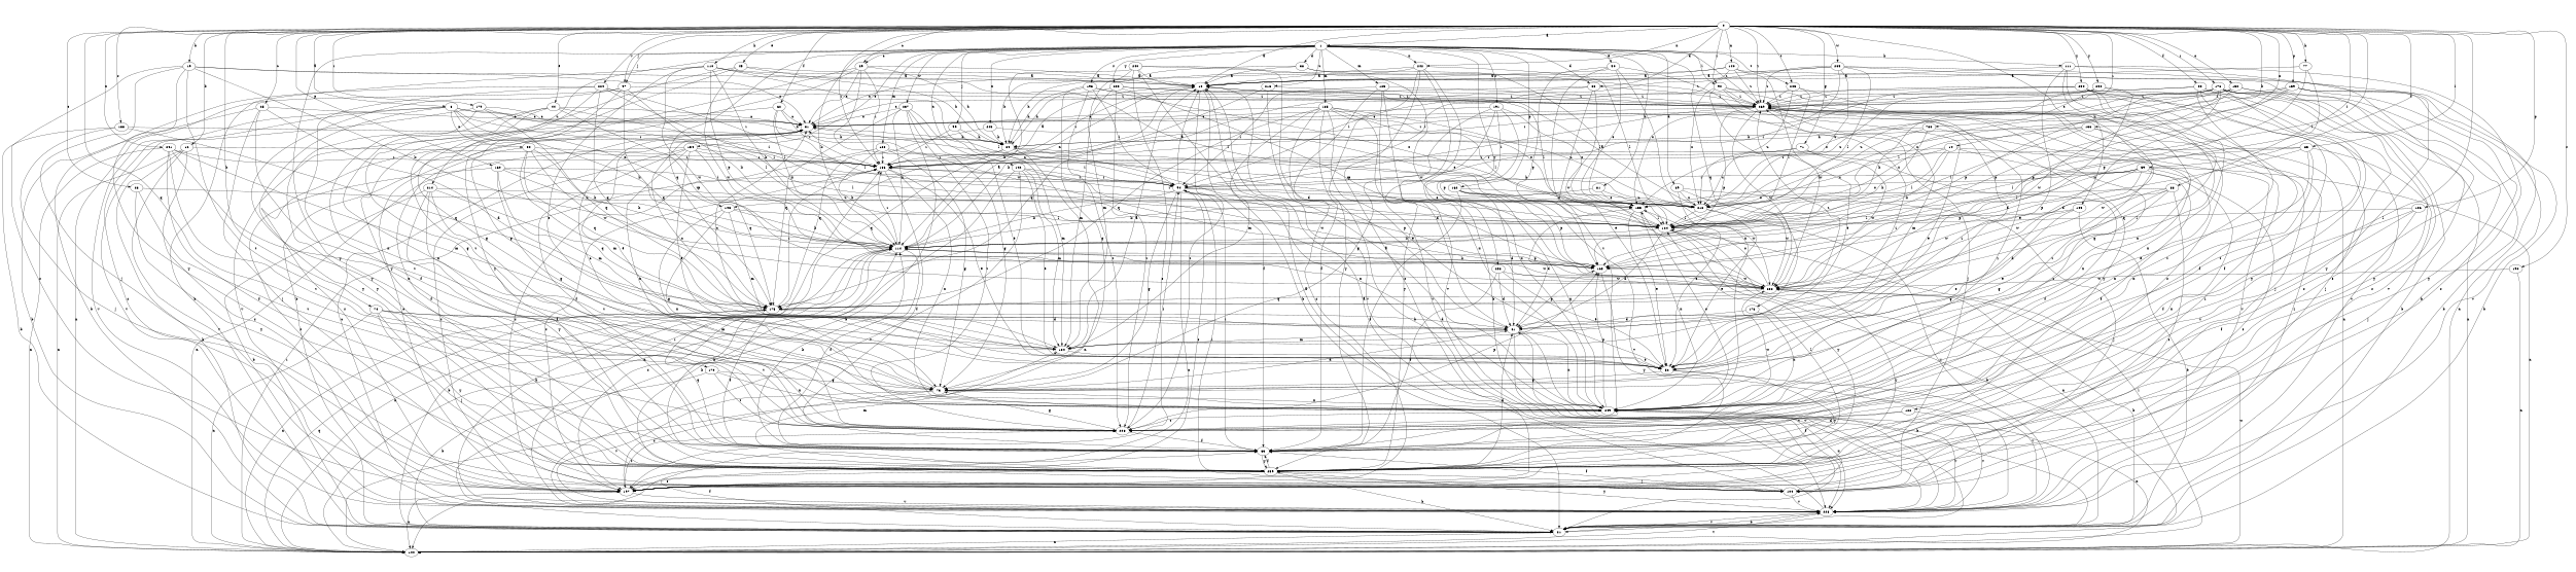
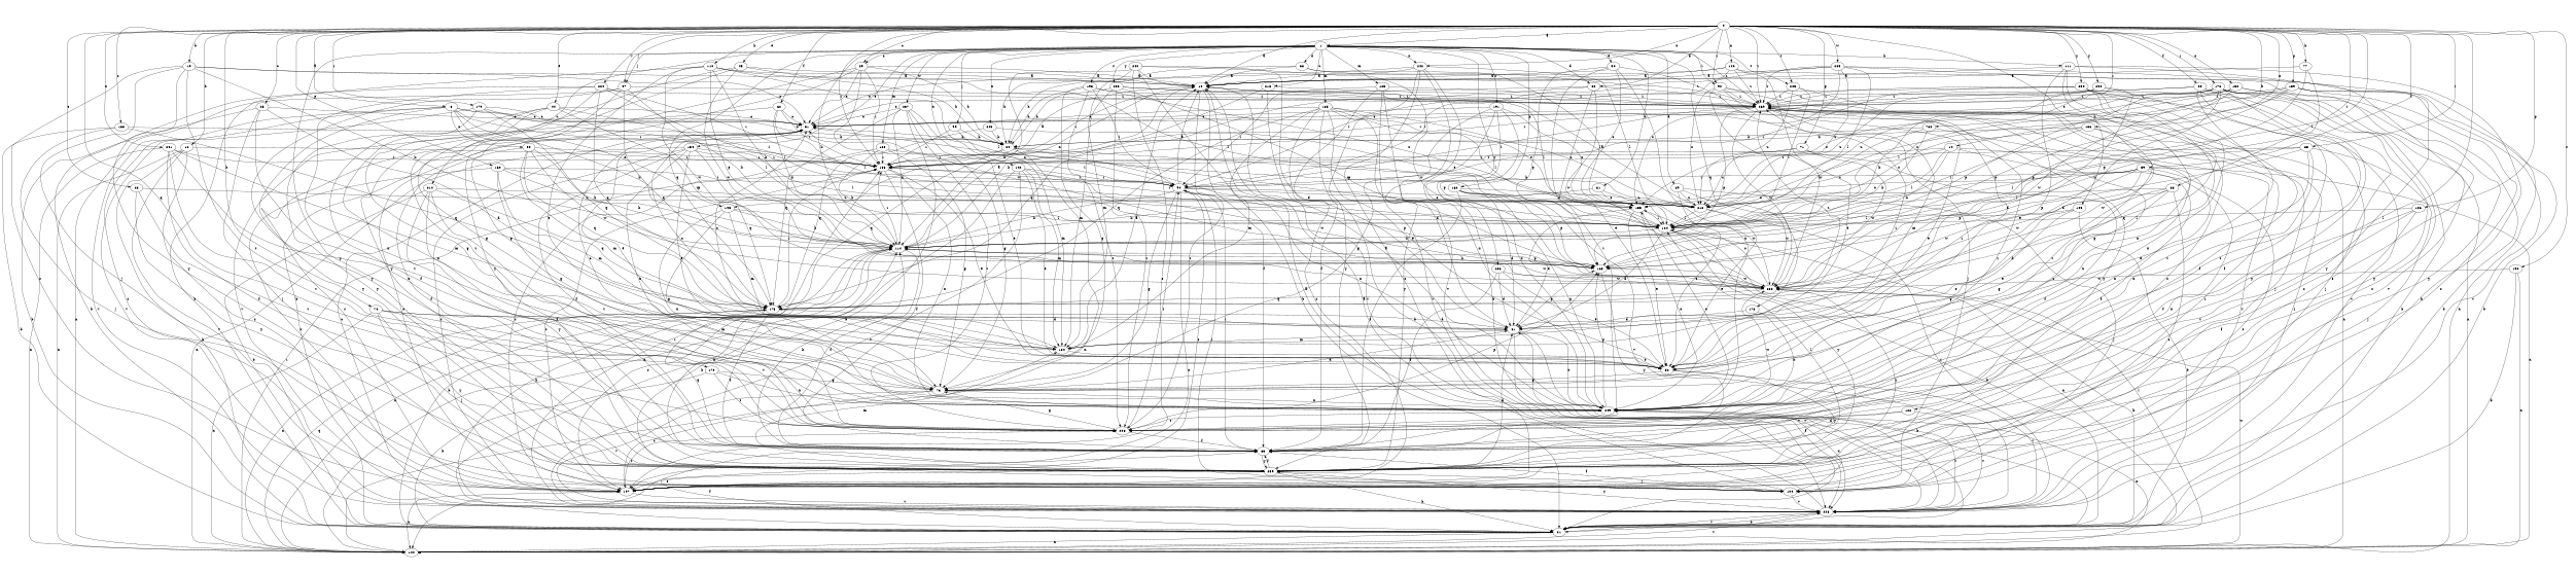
  strict digraph {
    0
    1
    8
    10
    14
    16
    19
    23
    25
    29
    33
    44
    45
    53
    59
    62
    71
    74
    77
    85
    88
    90
    97
    105
    110
    122
    124
    136
    140
    150
    156
    159
    160
    170
    176
    179
    n37 [label=783]
    186
    188
    190
    205
    224
    235
    241
    242
    250
    254
    269
    38
    39
    50
    81
    99
    111
    114
    125
    128
    n58 [label=135]
    142
    154
    162
    173
    175
    191
    193
    213
    214
    237
    243
    255
    258
    259
    30
    31
    84
    143
    197
    228
    63
    208
    218
    249
    21
    144
    104
    41
    238
    52
    165
    73
    94
    155
    134
    240
    0 -> 1 [label=a]
    0 -> 8 [label=a]
    0 -> 10 [label=a]
    0 -> 14 [label=b]
    0 -> 16 [label=b]
    0 -> 19 [label=b]
    0 -> 23 [label=c]
    0 -> 25 [label=c]
    0 -> 29 [label=c]
    0 -> 33 [label=d]
    0 -> 44 [label=e]
    0 -> 45 [label=e]
    0 -> 53 [label=f]
    0 -> 59 [label=f]
    0 -> 62 [label=f]
    0 -> 71 [label=g]
    0 -> 74 [label=h]
    0 -> 77 [label=h]
    0 -> 85 [label=i]
    0 -> 88 [label=i]
    0 -> 90 [label=i]
    0 -> 97 [label=j]
    0 -> 105 [label=k]
    0 -> 110 [label=k]
    0 -> 122 [label=l]
    0 -> 124 [label=l]
    0 -> 136 [label=n]
    0 -> 140 [label=n]
    0 -> 150 [label=o]
    0 -> 156 [label=p]
    0 -> 159 [label=p]
    0 -> 160 [label=p]
    0 -> 170 [label=q]
    0 -> 176 [label=r]
    0 -> 179 [label=r]
    0 -> n37 [label=r]
    0 -> 186 [label=r]
    0 -> 188 [label=s]
    0 -> 190 [label=s]
    0 -> 205 [label=t]
    0 -> 224 [label=v]
    0 -> 235 [label=w]
    0 -> 241 [label=x]
    0 -> 242 [label=x]
    0 -> 250 [label=y]
    0 -> 254 [label=y]
    0 -> 269 [label=z]
    1 -> 29 [label=c]
    1 -> 33 [label=d]
    1 -> 90 [label=i]
    1 -> 97 [label=j]
    1 -> 205 [label=t]
    1 -> 242 [label=x]
    1 -> 269 [label=z]
    1 -> 38 [label=d]
    1 -> 39 [label=d]
    1 -> 50 [label=e]
    1 -> 81 [label=h]
    1 -> 99 [label=j]
    1 -> 111 [label=k]
    1 -> 114 [label=k]
    1 -> 125 [label=m]
    1 -> 128 [label=m]
    1 -> n58 [label=m]
    1 -> 142 [label=n]
    1 -> 154 [label=o]
    1 -> 162 [label=p]
    1 -> 173 [label=q]
    1 -> 175 [label=q]
    1 -> 191 [label=s]
    1 -> 193 [label=s]
    1 -> 213 [label=u]
    1 -> 214 [label=u]
    1 -> 237 [label=w]
    1 -> 243 [label=x]
    1 -> 255 [label=y]
    1 -> 258 [label=y]
    1 -> 259 [label=y]
    8 -> 186 [label=r]
    8 -> 114 [label=k]
    8 -> 259 [label=y]
    8 -> 30 [label=c]
    8 -> 31 [label=c]
    8 -> 84 [label=h]
    8 -> 143 [label=n]
    8 -> 197 [label=s]
    8 -> 228 [label=v]
    10 -> 269 [label=z]
    10 -> 143 [label=n]
    10 -> 63 [label=f]
    10 -> 208 [label=t]
    14 -> 124 [label=l]
    14 -> 186 [label=r]
    14 -> 114 [label=k]
    14 -> 63 [label=f]
    14 -> 218 [label=u]
    14 -> 249 [label=x]
    16 -> 186 [label=r]
    16 -> 197 [label=s]
    16 -> 228 [label=v]
    16 -> 21 [label=b]
    16 -> 144 [label=n]
    19 -> 10 [label=a]
    19 -> 114 [label=k]
    19 -> 259 [label=y]
    19 -> 31 [label=c]
    19 -> 197 [label=s]
    19 -> 208 [label=t]
    19 -> 104 [label=j]
    23 -> 259 [label=y]
    23 -> 208 [label=t]
    23 -> 218 [label=u]
    25 -> 31 [label=c]
    25 -> 208 [label=t]
    25 -> 21 [label=b]
    25 -> 104 [label=j]
    25 -> 41 [label=d]
    29 -> 10 [label=a]
    29 -> 186 [label=r]
    29 -> 259 [label=y]
    29 -> 31 [label=c]
    29 -> 84 [label=h]
    29 -> 21 [label=b]
    29 -> 238 [label=w]
    33 -> 186 [label=r]
    33 -> 269 [label=z]
    33 -> 114 [label=k]
    33 -> 238 [label=w]
    33 -> 52 [label=e]
    44 -> 31 [label=c]
    44 -> 63 [label=f]
    44 -> 249 [label=x]
    44 -> 165 [label=p]
    44 -> 73 [label=g]
    44 -> 94 [label=i]
    45 -> 10 [label=a]
    45 -> 124 [label=l]
    45 -> 259 [label=y]
    45 -> 208 [label=t]
    45 -> 238 [label=w]
    53 -> 186 [label=r]
    53 -> 269 [label=z]
    53 -> 259 [label=y]
    53 -> 63 [label=f]
    53 -> 208 [label=t]
    53 -> 104 [label=j]
    59 -> 124 [label=l]
    59 -> 197 [label=s]
    59 -> 63 [label=f]
    59 -> 144 [label=n]
    59 -> 238 [label=w]
    59 -> 165 [label=p]
    59 -> 94 [label=i]
    59 -> 155 [label=o]
    62 -> 124 [label=l]
    62 -> 186 [label=r]
    62 -> 114 [label=k]
    62 -> 31 [label=c]
    62 -> 228 [label=v]
    71 -> 186 [label=r]
    71 -> 63 [label=f]
    71 -> 218 [label=u]
    71 -> 238 [label=w]
    74 -> 259 [label=y]
    74 -> 208 [label=t]
    74 -> 144 [label=n]
    74 -> 104 [label=j]
    74 -> 41 [label=d]
    74 -> 134 [label=m]
    77 -> 10 [label=a]
    77 -> 238 [label=w]
    77 -> 165 [label=p]
    85 -> 124 [label=l]
    85 -> 186 [label=r]
    85 -> 249 [label=x]
    85 -> 104 [label=j]
    85 -> 52 [label=e]
    85 -> 165 [label=p]
    88 -> 197 [label=s]
    88 -> 41 [label=d]
    88 -> 238 [label=w]
    88 -> 52 [label=e]
    88 -> 73 [label=g]
    88 -> 155 [label=o]
    90 -> 269 [label=z]
    90 -> 259 [label=y]
    90 -> 208 [label=t]
    90 -> 218 [label=u]
    90 -> 104 [label=j]
    90 -> 52 [label=e]
    97 -> 269 [label=z]
    97 -> 114 [label=k]
    97 -> 175 [label=q]
    97 -> 259 [label=y]
    97 -> 144 [label=n]
    97 -> 73 [label=g]
    105 -> 124 [label=l]
    105 -> 21 [label=b]
    105 -> 52 [label=e]
    105 -> 73 [label=g]
    110 -> 10 [label=a]
    110 -> 124 [label=l]
    110 -> 114 [label=k]
    110 -> 84 [label=h]
    110 -> 21 [label=b]
    110 -> 238 [label=w]
    110 -> 52 [label=e]
    110 -> 165 [label=p]
    122 -> 228 [label=v]
    122 -> 63 [label=f]
    122 -> 208 [label=t]
    124 -> 114 [label=k]
    124 -> 259 [label=y]
    124 -> 31 [label=c]
    124 -> 21 [label=b]
    124 -> 144 [label=n]
    124 -> 41 [label=d]
    136 -> 124 [label=l]
    136 -> 175 [label=q]
    136 -> 84 [label=h]
    136 -> 218 [label=u]
    136 -> 238 [label=w]
    140 -> 10 [label=a]
    140 -> 269 [label=z]
    140 -> 31 [label=c]
    140 -> 144 [label=n]
    140 -> 238 [label=w]
    140 -> 94 [label=i]
    150 -> 124 [label=l]
    150 -> 269 [label=z]
    150 -> 259 [label=y]
    150 -> 218 [label=u]
    150 -> 21 [label=b]
    150 -> 165 [label=p]
    156 -> 124 [label=l]
    156 -> 63 [label=f]
    156 -> 208 [label=t]
    156 -> 249 [label=x]
    159 -> 269 [label=z]
    159 -> 197 [label=s]
    159 -> 228 [label=v]
    159 -> 218 [label=u]
    159 -> 21 [label=b]
    159 -> 165 [label=p]
    159 -> 155 [label=o]
    160 -> 114 [label=k]
    160 -> 197 [label=s]
    160 -> 218 [label=u]
    160 -> 73 [label=g]
    160 -> 94 [label=i]
    160 -> 134 [label=m]
    170 -> 208 [label=t]
    170 -> 249 [label=x]
    170 -> 21 [label=b]
    170 -> 73 [label=g]
    176 -> 186 [label=r]
    176 -> 269 [label=z]
    176 -> 259 [label=y]
    176 -> 31 [label=c]
    176 -> 197 [label=s]
    176 -> 208 [label=t]
    176 -> 21 [label=b]
    176 -> 144 [label=n]
    176 -> 41 [label=d]
    176 -> 238 [label=w]
    176 -> 165 [label=p]
    179 -> 124 [label=l]
    179 -> 175 [label=q]
    179 -> 259 [label=y]
    179 -> 31 [label=c]
    179 -> 228 [label=v]
    n37 -> 124 [label=l]
    n37 -> 114 [label=k]
    n37 -> 84 [label=h]
    n37 -> 249 [label=x]
    186 -> 10 [label=a]
    186 -> 197 [label=s]
    186 -> 63 [label=f]
    186 -> 249 [label=x]
    186 -> 52 [label=e]
    186 -> 94 [label=i]
    188 -> 175 [label=q]
    188 -> 84 [label=h]
    188 -> 21 [label=b]
    188 -> 104 [label=j]
+   190 -> 21 [label=b]
    190 -> 144 [label=n]
    190 -> 238 [label=w]
    205 -> 124 [label=l]
    205 -> 269 [label=z]
    205 -> 218 [label=u]
    205 -> 144 [label=n]
    224 -> 124 [label=l]
    224 -> 186 [label=r]
    224 -> 269 [label=z]
    224 -> 175 [label=q]
    224 -> 249 [label=x]
    224 -> 21 [label=b]
    224 -> 73 [label=g]
    235 -> 10 [label=a]
    235 -> 124 [label=l]
    235 -> 269 [label=z]
    235 -> 259 [label=y]
    235 -> 197 [label=s]
    235 -> 218 [label=u]
    235 -> 94 [label=i]
    235 -> 155 [label=o]
    241 -> 186 [label=r]
    241 -> 63 [label=f]
    241 -> 208 [label=t]
    241 -> 249 [label=x]
    241 -> 144 [label=n]
    241 -> 134 [label=m]
    242 -> 10 [label=a]
    242 -> 124 [label=l]
    242 -> 259 [label=y]
    242 -> 84 [label=h]
    242 -> 197 [label=s]
    242 -> 228 [label=v]
    242 -> 21 [label=b]
    250 -> 269 [label=z]
    250 -> 114 [label=k]
    250 -> 197 [label=s]
    250 -> 218 [label=u]
    250 -> 41 [label=d]
    254 -> 269 [label=z]
    254 -> 31 [label=c]
    254 -> 228 [label=v]
    254 -> 63 [label=f]
    254 -> 249 [label=x]
    254 -> 73 [label=g]
    254 -> 94 [label=i]
    269 -> 31 [label=c]
    269 -> 228 [label=v]
    269 -> 238 [label=w]
    269 -> 52 [label=e]
    269 -> 165 [label=p]
    269 -> 94 [label=i]
    269 -> 134 [label=m]
    38 -> 10 [label=a]
    38 -> 124 [label=l]
    38 -> 269 [label=z]
    38 -> 84 [label=h]
    39 -> 218 [label=u]
    39 -> 104 [label=j]
    39 -> 238 [label=w]
    39 -> 52 [label=e]
    50 -> 10 [label=a]
    50 -> 208 [label=t]
    50 -> 249 [label=x]
    50 -> 104 [label=j]
    50 -> 165 [label=p]
    50 -> 155 [label=o]
    81 -> 114 [label=k]
    81 -> 238 [label=w]
    81 -> 155 [label=o]
    99 -> 186 [label=r]
    99 -> 84 [label=h]
    99 -> 134 [label=m]
    111 -> 10 [label=a]
    111 -> 197 [label=s]
    111 -> 228 [label=v]
    111 -> 249 [label=x]
    111 -> 21 [label=b]
    111 -> 52 [label=e]
    114 -> 10 [label=a]
    114 -> 186 [label=r]
    114 -> 197 [label=s]
    114 -> 63 [label=f]
    114 -> 21 [label=b]
    114 -> 144 [label=n]
    114 -> 238 [label=w]
    114 -> 165 [label=p]
    125 -> 269 [label=z]
    125 -> 228 [label=v]
    125 -> 63 [label=f]
    125 -> 249 [label=x]
    125 -> 94 [label=i]
    128 -> 186 [label=r]
    128 -> 114 [label=k]
    128 -> 197 [label=s]
    128 -> 73 [label=g]
    128 -> 94 [label=i]
    n58 -> 124 [label=l]
    n58 -> 175 [label=q]
    n58 -> 31 [label=c]
    n58 -> 197 [label=s]
    n58 -> 218 [label=u]
    n58 -> 21 [label=b]
    n58 -> 41 [label=d]
    n58 -> 52 [label=e]
    n58 -> 155 [label=o]
    n58 -> 134 [label=m]
    142 -> 228 [label=v]
    142 -> 144 [label=n]
    142 -> 238 [label=w]
    142 -> 52 [label=e]
    142 -> 94 [label=i]
    142 -> 134 [label=m]
    154 -> 124 [label=l]
-   154 -> 186 [label=l]
+   154 -> 186 [label=r]
    154 -> 175 [label=q]
    154 -> 197 [label=s]
    154 -> 63 [label=f]
    154 -> 249 [label=x]
    154 -> 144 [label=n]
    154 -> 52 [label=e]
    162 -> 228 [label=v]
    162 -> 63 [label=f]
    162 -> 218 [label=u]
    162 -> 249 [label=x]
    162 -> 41 [label=d]
    162 -> 165 [label=p]
    173 -> 249 [label=x]
    173 -> 41 [label=d]
    175 -> 186 [label=r]
    175 -> 269 [label=z]
    175 -> 63 [label=f]
    175 -> 144 [label=n]
    175 -> 41 [label=d]
    191 -> 259 [label=y]
    191 -> 31 [label=c]
    191 -> 249 [label=x]
    191 -> 165 [label=p]
    191 -> 73 [label=g]
    191 -> 155 [label=o]
    193 -> 269 [label=z]
    193 -> 84 [label=h]
    193 -> 208 [label=t]
    193 -> 73 [label=g]
    193 -> 94 [label=i]
    193 -> 155 [label=o]
    213 -> 269 [label=z]
    213 -> 175 [label=q]
    213 -> 228 [label=v]
    214 -> 175 [label=q]
    214 -> 259 [label=y]
    214 -> 63 [label=f]
    214 -> 208 [label=t]
    214 -> 218 [label=u]
    214 -> 21 [label=b]
    237 -> 114 [label=k]
    237 -> 175 [label=q]
    237 -> 31 [label=c]
    237 -> 208 [label=t]
    237 -> 21 [label=b]
    237 -> 52 [label=e]
    237 -> 73 [label=g]
    243 -> 175 [label=q]
    243 -> 84 [label=h]
    243 -> 155 [label=o]
    255 -> 124 [label=l]
    255 -> 269 [label=z]
    255 -> 84 [label=h]
    255 -> 208 [label=t]
    255 -> 165 [label=p]
    255 -> 134 [label=m]
    258 -> 63 [label=f]
    258 -> 41 [label=d]
    258 -> 238 [label=w]
    258 -> 52 [label=e]
    259 -> 124 [label=l]
    259 -> 114 [label=k]
    259 -> 197 [label=s]
    259 -> 63 [label=f]
    259 -> 21 [label=b]
    259 -> 104 [label=j]
    259 -> 41 [label=d]
    259 -> 134 [label=m]
    30 -> 186 [label=r]
    30 -> 114 [label=k]
    30 -> 175 [label=q]
    30 -> 63 [label=f]
    30 -> 238 [label=w]
    30 -> 134 [label=m]
    31 -> 84 [label=h]
    31 -> 197 [label=s]
    31 -> 52 [label=e]
    84 -> 186 [label=r]
    84 -> 175 [label=q]
    84 -> 249 [label=x]
    84 -> 144 [label=n]
    143 -> 124 [label=l]
    143 -> 114 [label=k]
    143 -> 249 [label=x]
    143 -> 73 [label=g]
    143 -> 134 [label=m]
    197 -> 31 [label=c]
    197 -> 228 [label=v]
    197 -> 208 [label=t]
    197 -> 144 [label=n]
    228 -> 10 [label=a]
    228 -> 186 [label=r]
    228 -> 269 [label=z]
    228 -> 114 [label=k]
    228 -> 259 [label=y]
    228 -> 31 [label=c]
    228 -> 21 [label=b]
    228 -> 41 [label=d]
    63 -> 269 [label=z]
    63 -> 114 [label=k]
    63 -> 175 [label=q]
    63 -> 259 [label=y]
    63 -> 94 [label=i]
    208 -> 63 [label=f]
    208 -> 165 [label=p]
    208 -> 73 [label=g]
    208 -> 94 [label=i]
    218 -> 10 [label=a]
    218 -> 124 [label=l]
    218 -> 186 [label=r]
    218 -> 84 [label=h]
    218 -> 228 [label=v]
    218 -> 52 [label=e]
    249 -> 10 [label=a]
    249 -> 269 [label=z]
    249 -> 228 [label=v]
    249 -> 208 [label=t]
    249 -> 238 [label=w]
    249 -> 165 [label=p]
    249 -> 155 [label=o]
    21 -> 228 [label=v]
    21 -> 63 [label=f]
    21 -> 144 [label=n]
    144 -> 124 [label=l]
    144 -> 186 [label=r]
    144 -> 175 [label=q]
    144 -> 228 [label=v]
    144 -> 249 [label=x]
    144 -> 238 [label=w]
    104 -> 10 [label=a]
    104 -> 269 [label=z]
    104 -> 114 [label=k]
    104 -> 228 [label=v]
    104 -> 63 [label=f]
    104 -> 249 [label=x]
    104 -> 94 [label=i]
    41 -> 31 [label=c]
    41 -> 228 [label=v]
    41 -> 249 [label=x]
    41 -> 21 [label=b]
    41 -> 165 [label=p]
    41 -> 134 [label=m]
    238 -> 175 [label=q]
    238 -> 259 [label=y]
    238 -> 21 [label=b]
    238 -> 155 [label=o]
    52 -> 269 [label=z]
    52 -> 259 [label=y]
    52 -> 228 [label=v]
    52 -> 73 [label=g]
    165 -> 114 [label=k]
    165 -> 259 [label=y]
    165 -> 238 [label=w]
    73 -> 31 [label=c]
    73 -> 197 [label=s]
    73 -> 228 [label=v]
    73 -> 249 [label=x]
    73 -> 41 [label=d]
    94 -> 10 [label=a]
    94 -> 114 [label=k]
    94 -> 31 [label=c]
    94 -> 197 [label=s]
    94 -> 218 [label=u]
    94 -> 144 [label=n]
    94 -> 165 [label=p]
    94 -> 73 [label=g]
    94 -> 155 [label=o]
    155 -> 124 [label=l]
    155 -> 249 [label=x]
    155 -> 41 [label=d]
    155 -> 52 [label=e]
    134 -> 10 [label=a]
    134 -> 269 [label=z]
    134 -> 31 [label=c]
    134 -> 52 [label=e]
    240 -> 10 [label=a]
    240 -> 114 [label=k]
    240 -> 197 [label=s]
    240 -> 21 [label=b]
    240 -> 41 [label=d]
    240 -> 238 [label=w]
    240 -> 134 [label=m]
  }
